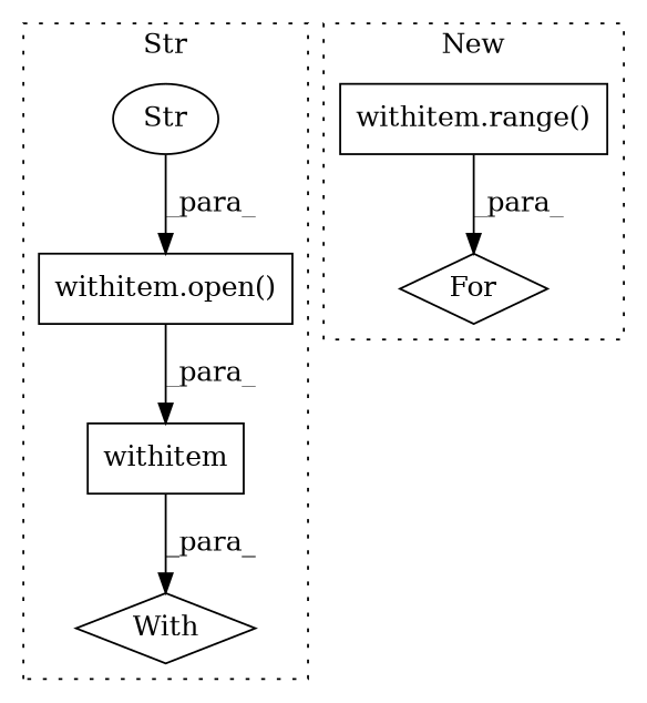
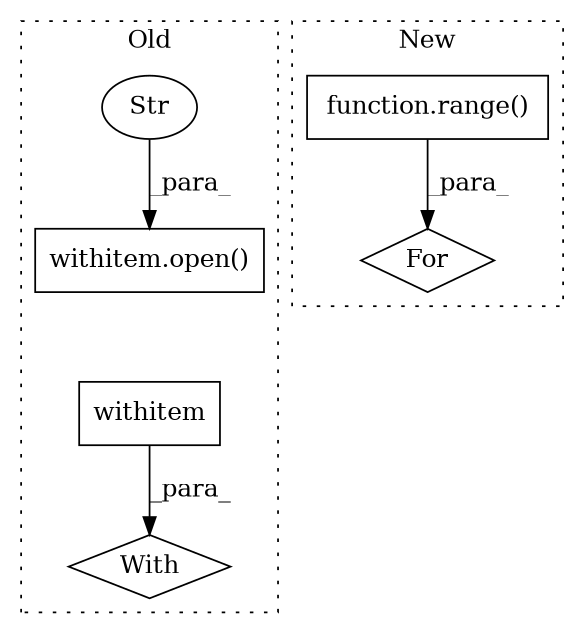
  digraph {
    node [a=75 shape=box]
    n1 [l="5,1" label="withitem.open()" s="608,626"]
    n2 [a=66 l=3 label=Str s=623 shape=ellipse]
    n3 [a=39 l="5,34" label=With s="603,612" shape=diamond]
    n4 [a=49 l=4 label=withitem s=608]
-   n5 [l="6,1" label="withitem.range()" s="1894,1911"]
+   n5 [l="6,1" label="function.range()" s="1894,1911"]
    n6 [a=107 l="4,18" label=For s="1877,1912" shape=diamond]
    subgraph cluster_1 {
-     label=Str
+     label=Old
      style=dotted
      n1
      n2
      n3
      n4
    }
    subgraph cluster_2 {
      label=New
      style=dotted
      n5
      n6
    }
-   n1 -> n4 [label=_para_]
    n2 -> n1 [label=_para_]
    n4 -> n3 [label=_para_]
    n5 -> n6 [label=_para_]
  }
